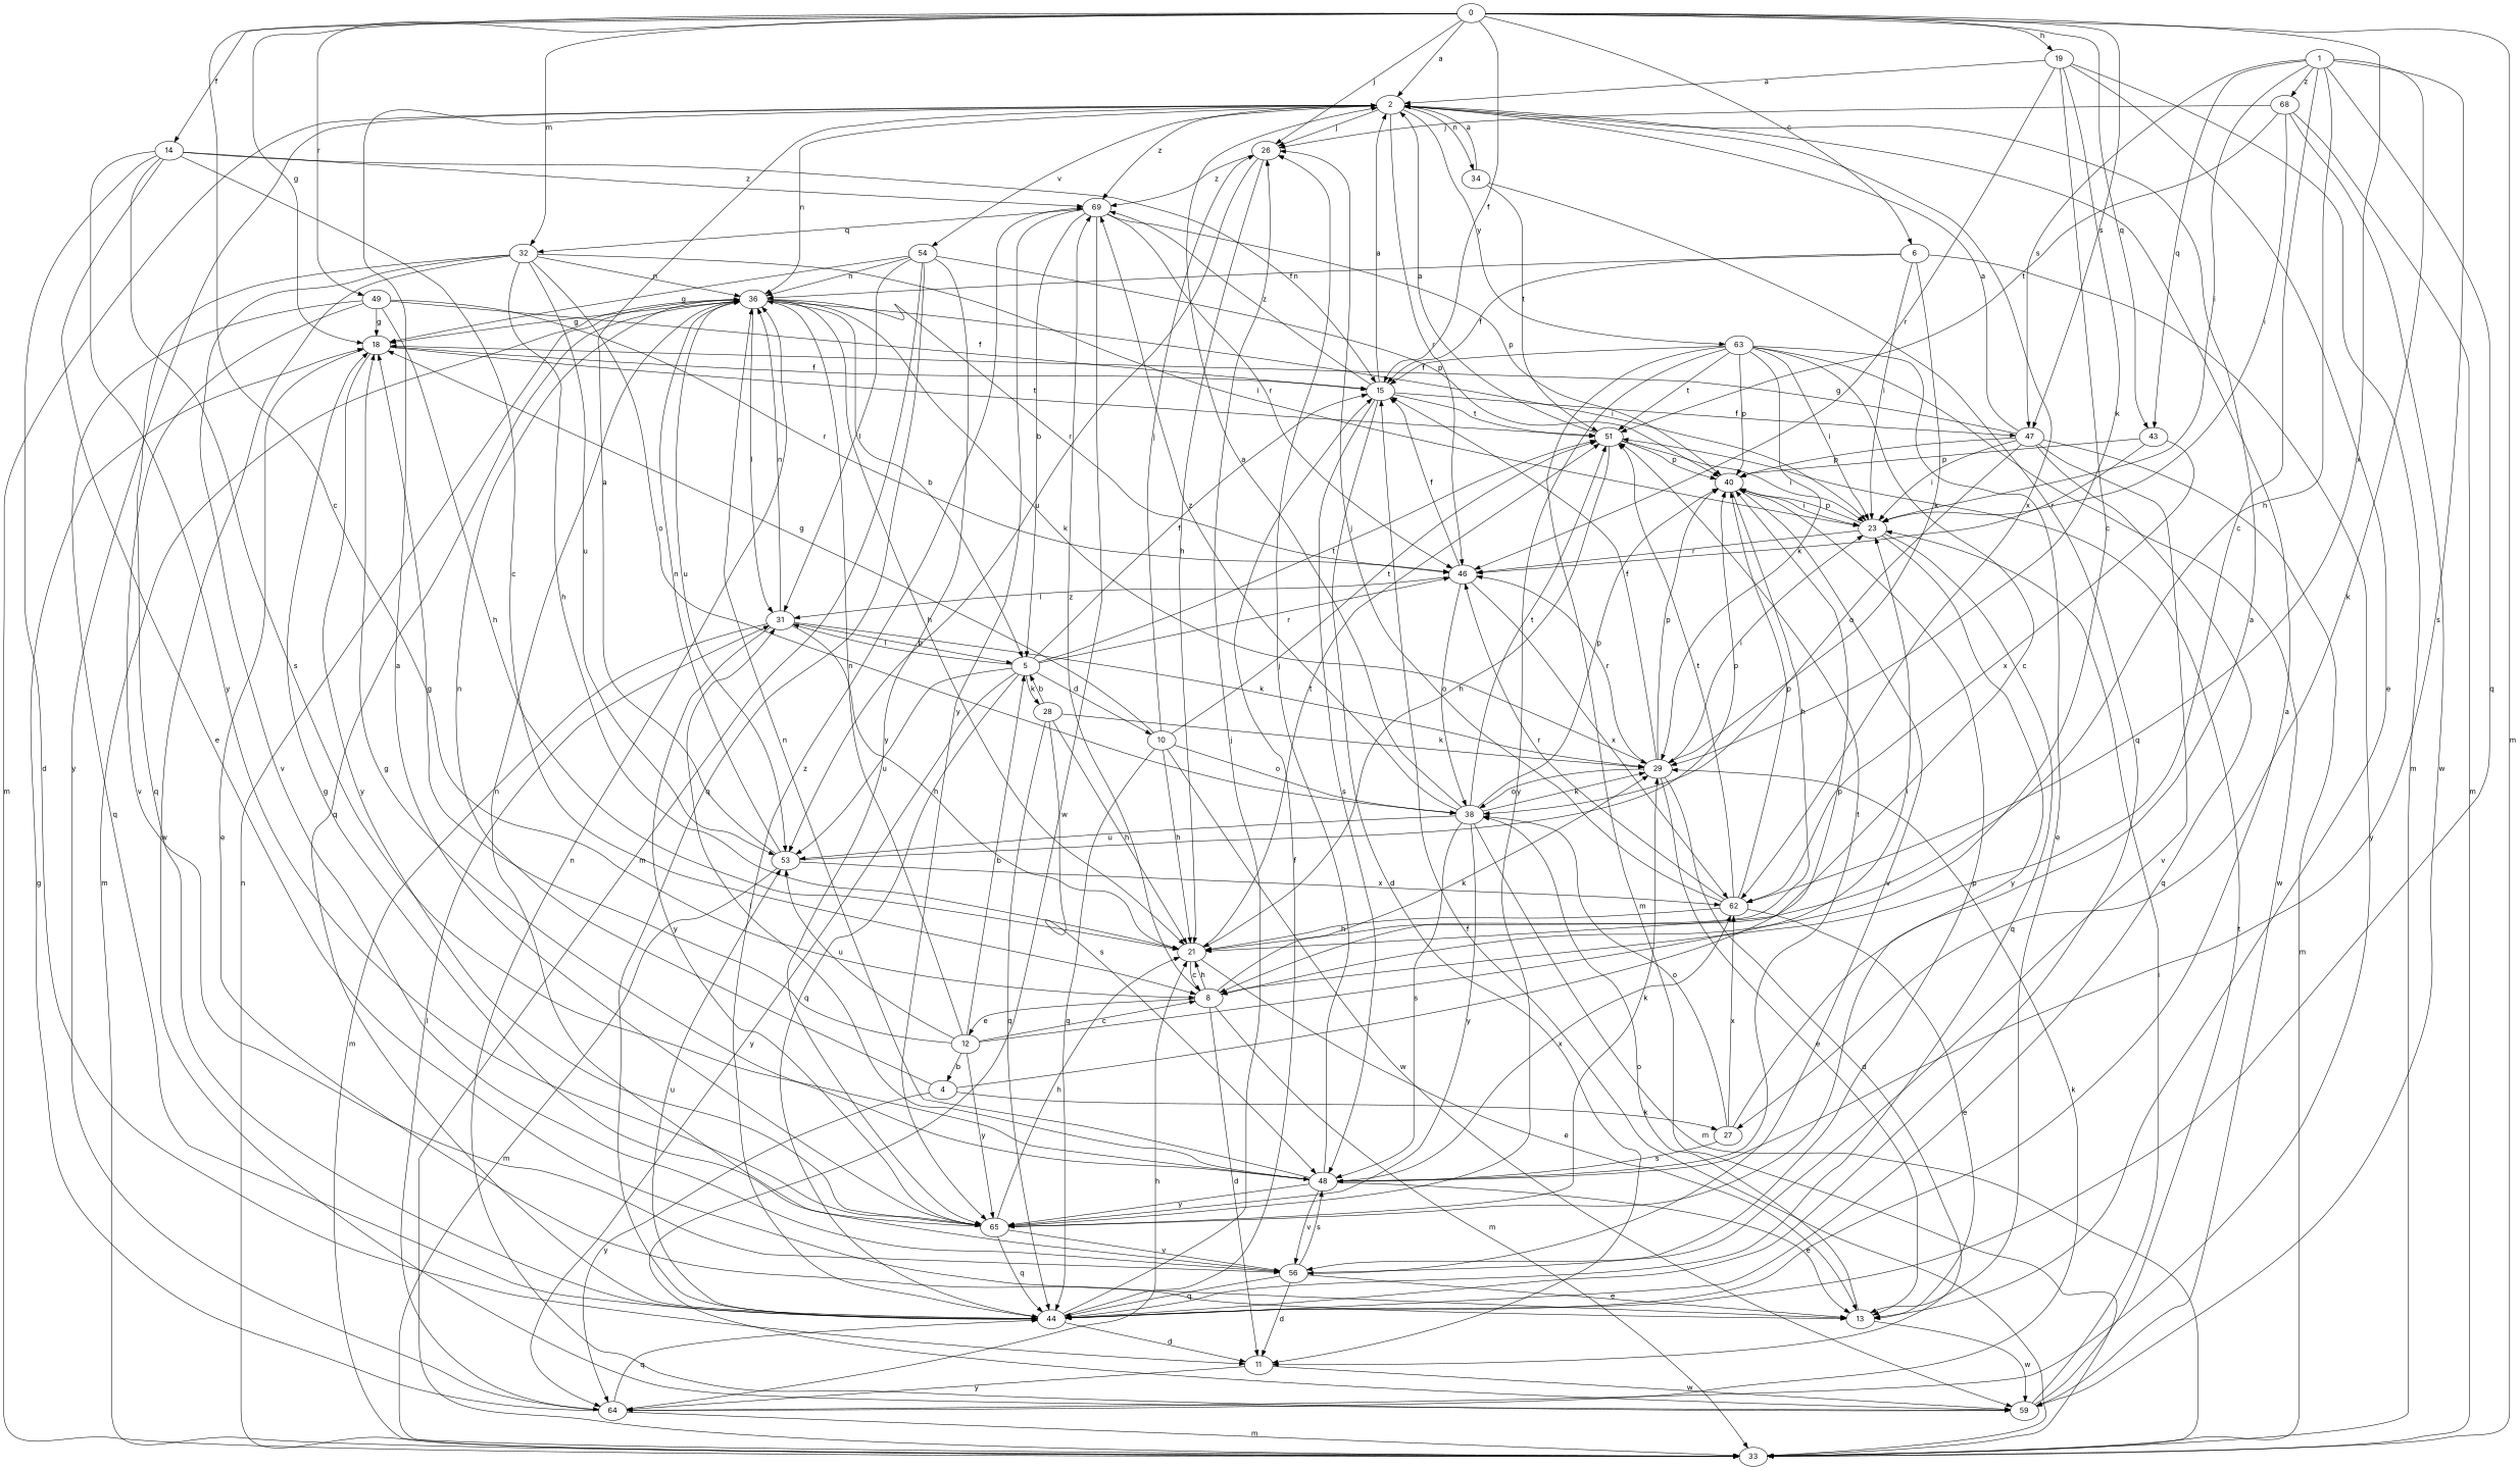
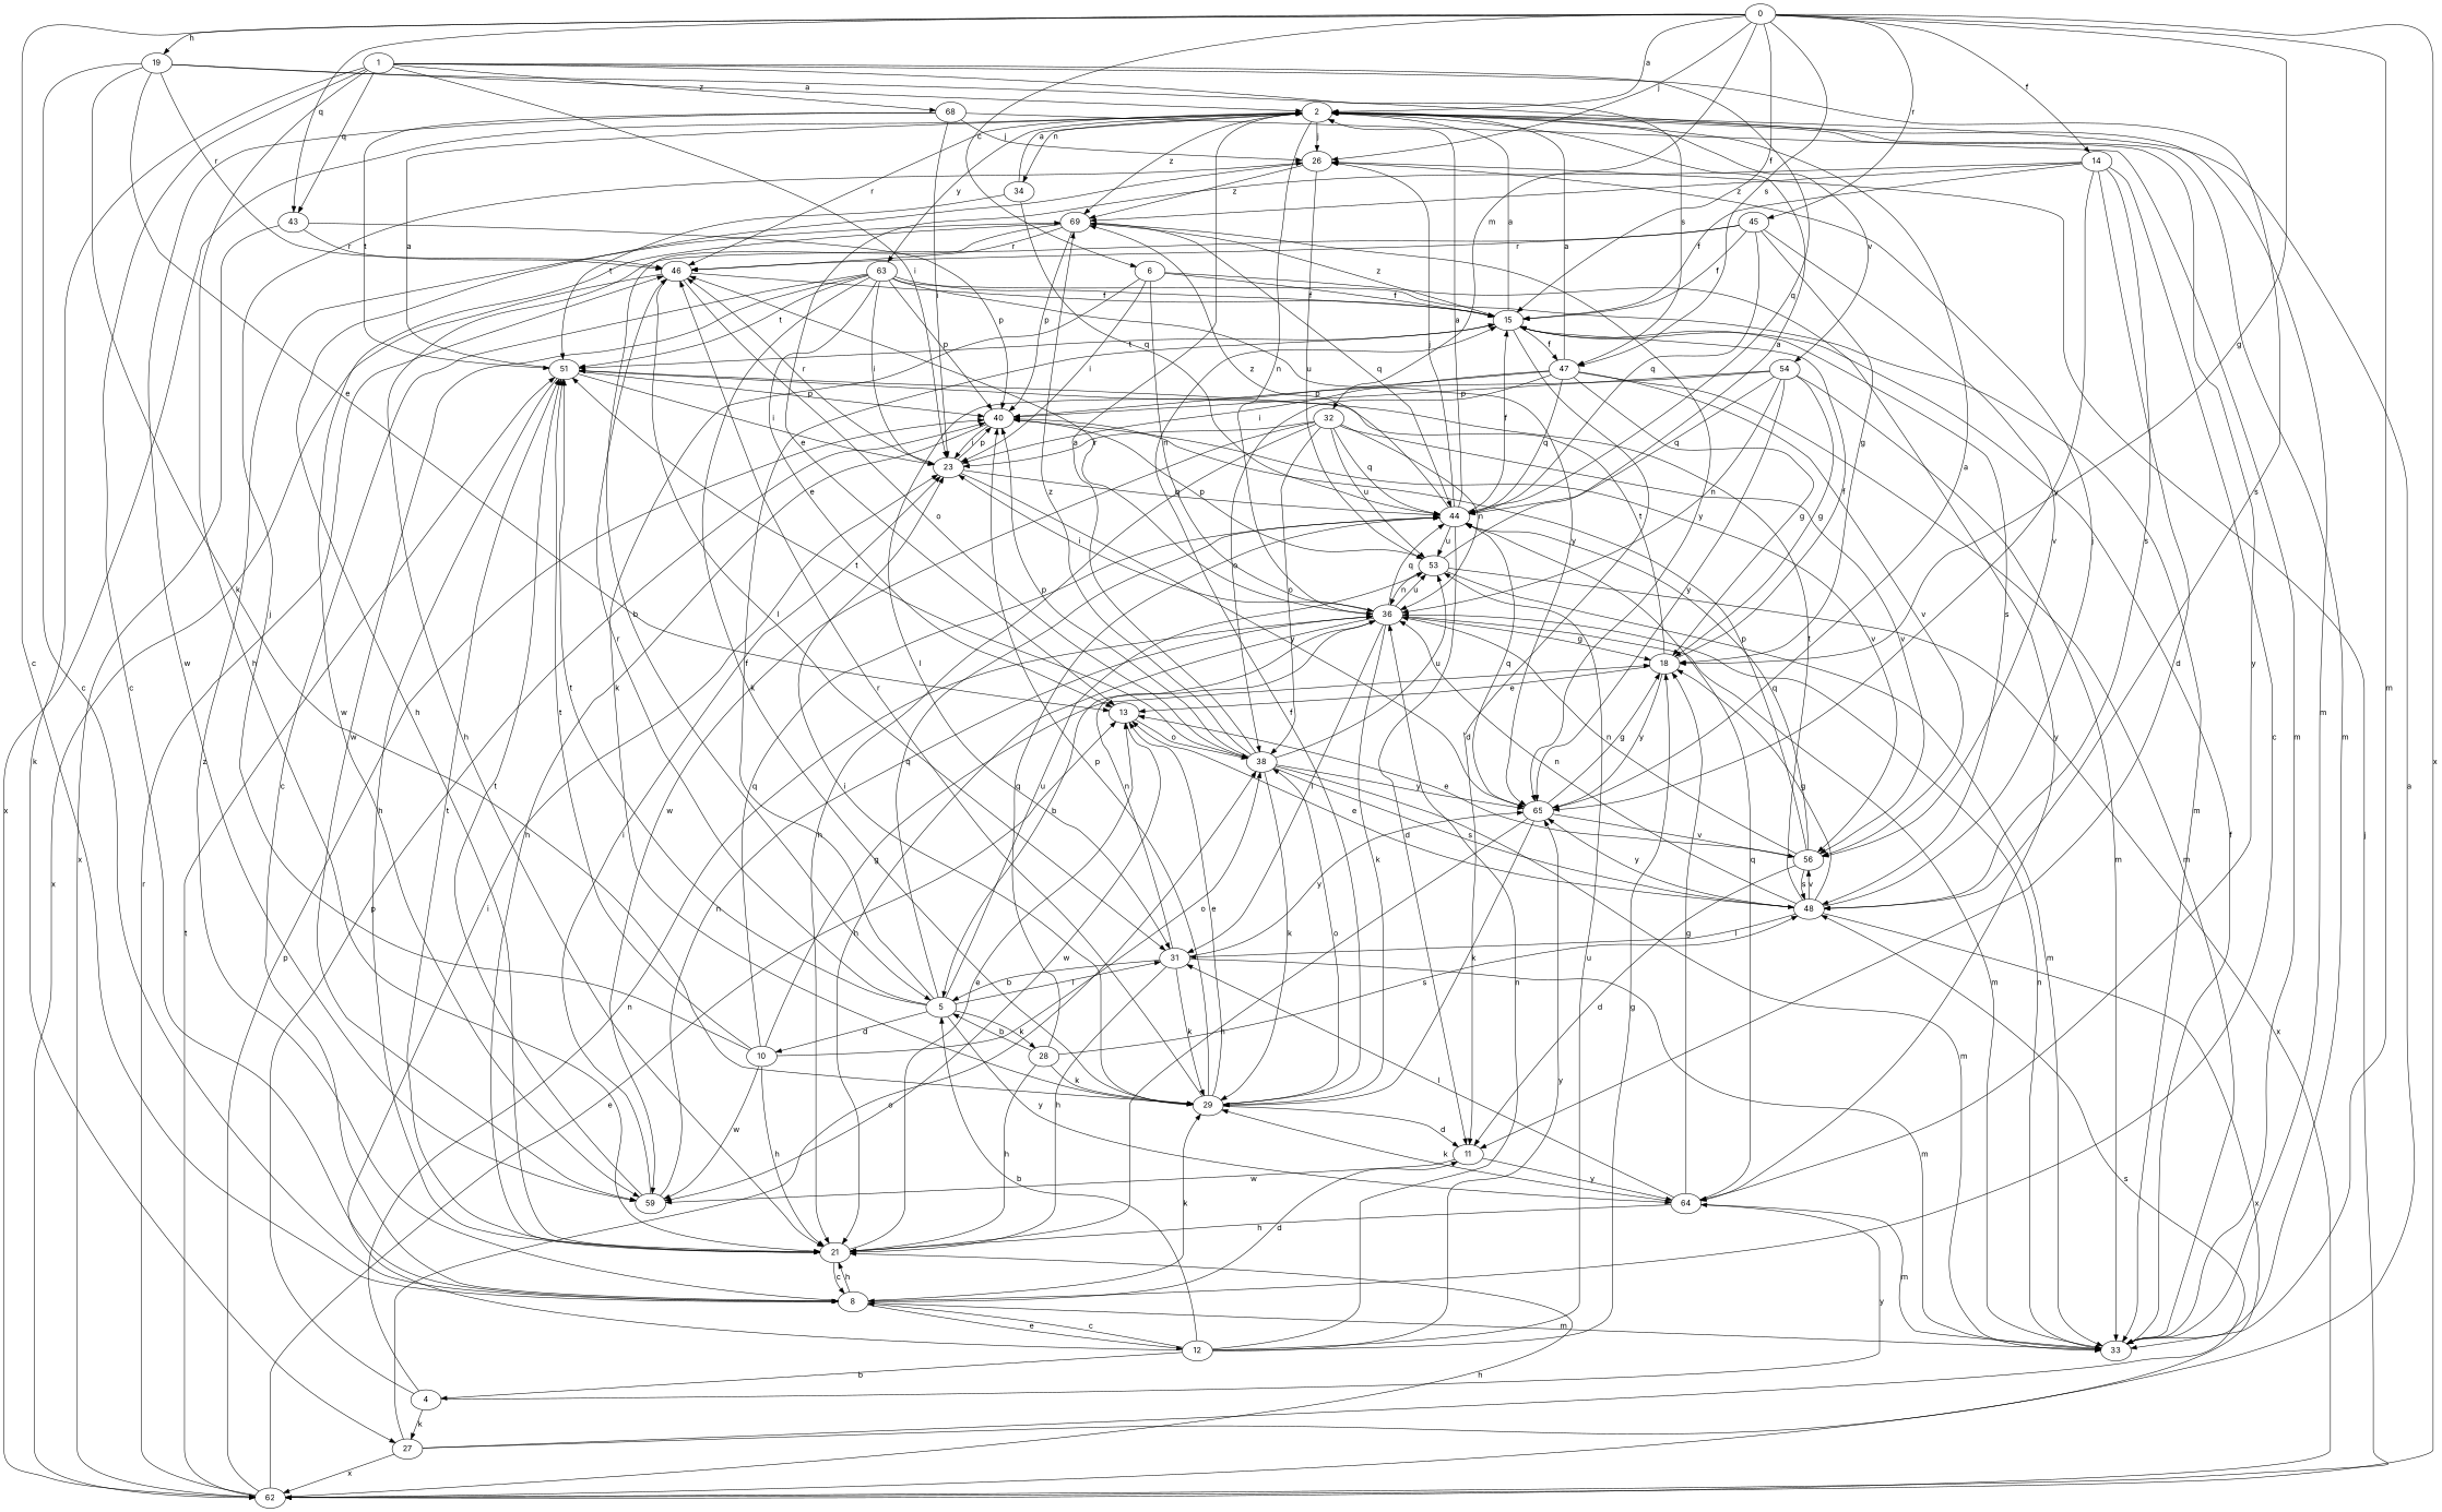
  strict digraph {
    fontname=Inter
    node [fontname=Inter]
    edge [fontname=Inter]
    0
    2
    6
    8
    14
    15
    18
    19
    26
    32
    33
    43
-   45 [label=49]
+   45
    47
    62
    34
    36
    46
    54
    63
    64
    69
    23
    29
    21
    11
    12
    48
    65
    13
    51
    53
    44
    38
    59
    56
    40
    1
    27
    68
    31
    5
    4
    10
    28
    0 -> 2 [label=a]
    0 -> 6 [label=c]
    0 -> 8 [label=c]
    0 -> 14 [label=f]
    0 -> 15 [label=f]
    0 -> 18 [label=g]
    0 -> 19 [label=h]
    0 -> 26 [label=j]
    0 -> 32 [label=m]
    0 -> 33 [label=m]
    0 -> 43 [label=q]
    0 -> 45 [label=r]
    0 -> 47 [label=s]
    0 -> 62 [label=x]
    2 -> 26 [label=j]
    2 -> 33 [label=m]
    2 -> 62 [label=x]
    2 -> 34 [label=n]
    2 -> 36 [label=n]
    2 -> 46 [label=r]
    2 -> 54 [label=v]
    2 -> 63 [label=y]
    2 -> 64 [label=y]
    2 -> 69 [label=z]
    6 -> 15 [label=f]
    6 -> 36 [label=n]
    6 -> 64 [label=y]
    6 -> 23 [label=i]
    6 -> 29 [label=k]
    8 -> 33 [label=m]
    8 -> 69 [label=z]
    8 -> 29 [label=k]
    8 -> 21 [label=h]
    8 -> 11 [label=d]
    8 -> 12 [label=e]
    14 -> 8 [label=c]
    14 -> 15 [label=f]
    14 -> 69 [label=z]
    14 -> 11 [label=d]
    14 -> 48 [label=s]
    14 -> 65 [label=y]
    14 -> 13 [label=e]
    15 -> 2 [label=a]
    15 -> 47 [label=f]
    15 -> 69 [label=z]
    15 -> 11 [label=d]
    15 -> 48 [label=s]
    15 -> 51 [label=t]
    18 -> 15 [label=f]
    18 -> 65 [label=y]
    18 -> 13 [label=e]
    18 -> 51 [label=t]
    19 -> 2 [label=a]
    19 -> 8 [label=c]
    19 -> 33 [label=m]
    19 -> 46 [label=r]
    19 -> 29 [label=k]
    19 -> 13 [label=e]
    26 -> 69 [label=z]
    26 -> 21 [label=h]
    26 -> 53 [label=u]
    32 -> 36 [label=n]
    32 -> 23 [label=i]
    32 -> 21 [label=h]
    32 -> 53 [label=u]
    32 -> 44 [label=q]
    32 -> 38 [label=o]
    32 -> 59 [label=w]
    32 -> 56 [label=v]
    33 -> 15 [label=f]
    33 -> 36 [label=n]
    43 -> 62 [label=x]
    43 -> 46 [label=r]
    43 -> 40 [label=p]
    45 -> 15 [label=f]
    45 -> 18 [label=g]
    45 -> 46 [label=r]
    45 -> 21 [label=h]
    45 -> 44 [label=q]
    45 -> 56 [label=v]
    47 -> 2 [label=a]
    47 -> 18 [label=g]
    47 -> 33 [label=m]
    47 -> 23 [label=i]
    47 -> 44 [label=q]
    47 -> 38 [label=o]
    47 -> 56 [label=v]
    47 -> 40 [label=p]
    62 -> 26 [label=j]
    62 -> 46 [label=r]
    62 -> 21 [label=h]
    62 -> 13 [label=e]
    62 -> 51 [label=t]
    62 -> 40 [label=p]
    34 -> 2 [label=a]
    34 -> 51 [label=t]
    34 -> 44 [label=q]
    36 -> 18 [label=g]
    36 -> 33 [label=m]
    36 -> 46 [label=r]
    36 -> 23 [label=i]
    36 -> 29 [label=k]
    36 -> 21 [label=h]
    36 -> 53 [label=u]
    36 -> 44 [label=q]
    36 -> 31 [label=l]
    36 -> 5 [label=b]
    46 -> 15 [label=f]
    46 -> 62 [label=x]
    46 -> 38 [label=o]
    46 -> 31 [label=l]
    54 -> 18 [label=g]
    54 -> 33 [label=m]
    54 -> 36 [label=n]
    54 -> 65 [label=y]
    54 -> 44 [label=q]
    54 -> 40 [label=p]
    54 -> 31 [label=l]
    63 -> 8 [label=c]
    63 -> 15 [label=f]
    63 -> 33 [label=m]
    63 -> 23 [label=i]
    63 -> 29 [label=k]
    63 -> 65 [label=y]
    63 -> 13 [label=e]
    63 -> 51 [label=t]
    63 -> 59 [label=w]
    63 -> 40 [label=p]
    64 -> 18 [label=g]
    64 -> 33 [label=m]
    64 -> 29 [label=k]
    64 -> 21 [label=h]
    64 -> 44 [label=q]
    64 -> 31 [label=l]
    69 -> 46 [label=r]
    69 -> 65 [label=y]
-   69 -> 32 [label=q]
+   69 -> 44 [label=q]
    69 -> 59 [label=w]
    69 -> 40 [label=p]
    69 -> 5 [label=b]
    23 -> 46 [label=r]
    23 -> 65 [label=y]
    23 -> 44 [label=q]
    23 -> 40 [label=p]
    29 -> 15 [label=f]
    29 -> 46 [label=r]
    29 -> 23 [label=i]
    29 -> 11 [label=d]
    29 -> 13 [label=e]
    29 -> 38 [label=o]
    29 -> 40 [label=p]
    21 -> 8 [label=c]
    21 -> 13 [label=e]
    21 -> 51 [label=t]
    11 -> 64 [label=y]
    11 -> 59 [label=w]
    12 -> 8 [label=c]
    12 -> 18 [label=g]
    12 -> 36 [label=n]
    12 -> 23 [label=i]
    12 -> 65 [label=y]
    12 -> 53 [label=u]
    12 -> 5 [label=b]
    12 -> 4 [label=b]
    48 -> 18 [label=g]
    48 -> 26 [label=j]
    48 -> 62 [label=x]
    48 -> 36 [label=n]
    48 -> 65 [label=y]
    48 -> 13 [label=e]
    48 -> 51 [label=t]
    48 -> 56 [label=v]
    48 -> 31 [label=l]
    65 -> 2 [label=a]
    65 -> 18 [label=g]
    65 -> 29 [label=k]
    65 -> 21 [label=h]
    65 -> 44 [label=q]
    65 -> 56 [label=v]
    13 -> 38 [label=o]
    13 -> 59 [label=w]
    51 -> 2 [label=a]
    51 -> 23 [label=i]
    51 -> 21 [label=h]
    51 -> 40 [label=p]
    53 -> 2 [label=a]
    53 -> 33 [label=m]
    53 -> 62 [label=x]
    53 -> 36 [label=n]
    53 -> 40 [label=p]
    44 -> 2 [label=a]
    44 -> 15 [label=f]
    44 -> 26 [label=j]
    44 -> 69 [label=z]
    44 -> 11 [label=d]
    44 -> 53 [label=u]
    38 -> 2 [label=a]
    38 -> 33 [label=m]
    38 -> 69 [label=z]
    38 -> 29 [label=k]
    38 -> 48 [label=s]
    38 -> 65 [label=y]
    38 -> 51 [label=t]
    38 -> 53 [label=u]
    38 -> 40 [label=p]
    59 -> 36 [label=n]
    59 -> 23 [label=i]
    59 -> 51 [label=t]
    56 -> 36 [label=n]
    56 -> 11 [label=d]
    56 -> 48 [label=s]
    56 -> 13 [label=e]
    56 -> 44 [label=q]
    56 -> 40 [label=p]
    40 -> 23 [label=i]
    40 -> 21 [label=h]
    40 -> 56 [label=v]
    1 -> 8 [label=c]
    1 -> 43 [label=q]
    1 -> 47 [label=s]
    1 -> 23 [label=i]
    1 -> 21 [label=h]
    1 -> 48 [label=s]
    1 -> 44 [label=q]
    1 -> 27 [label=k]
    1 -> 68 [label=z]
    27 -> 2 [label=a]
    27 -> 62 [label=x]
    27 -> 48 [label=s]
    27 -> 38 [label=o]
    68 -> 26 [label=j]
    68 -> 33 [label=m]
    68 -> 23 [label=i]
    68 -> 51 [label=t]
    68 -> 59 [label=w]
    31 -> 33 [label=m]
    31 -> 36 [label=n]
    31 -> 29 [label=k]
    31 -> 21 [label=h]
    31 -> 65 [label=y]
    31 -> 5 [label=b]
    5 -> 15 [label=f]
    5 -> 46 [label=r]
    5 -> 64 [label=y]
    5 -> 51 [label=t]
    5 -> 53 [label=u]
    5 -> 44 [label=q]
    5 -> 31 [label=l]
    5 -> 10 [label=d]
    5 -> 28 [label=k]
    4 -> 36 [label=n]
    4 -> 64 [label=y]
    4 -> 40 [label=p]
    4 -> 27 [label=k]
    10 -> 18 [label=g]
    10 -> 26 [label=j]
    10 -> 21 [label=h]
    10 -> 51 [label=t]
    10 -> 44 [label=q]
    10 -> 38 [label=o]
    10 -> 59 [label=w]
    28 -> 29 [label=k]
    28 -> 21 [label=h]
    28 -> 48 [label=s]
    28 -> 44 [label=q]
    28 -> 5 [label=b]
  }
